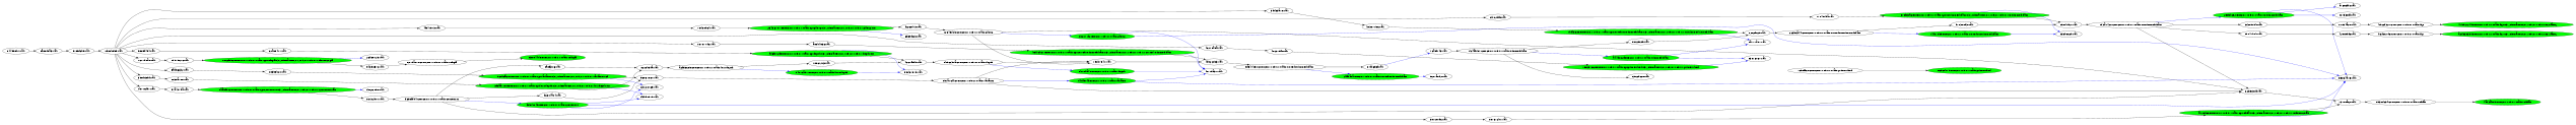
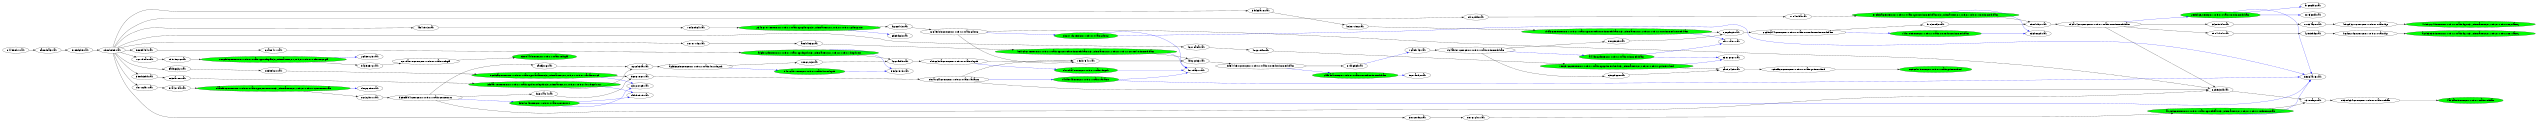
  strict digraph {
    rankdir=LR
    edge [dynamic=false]
    "00c6f09c-extern-n1.r09.s1.Main.cp_ref_gff-s3://niema-test/n1/r09/n1.r09.s1.reference.gff" [fillcolor=green style=filled]
    "26b3e125-val-"
    "9439857c-val-"
    "6015ae1e-coerce-n1.r09.s1.Main.ref_gff"
    "01e34a2e-val-"
    "b5ccb327-coerce-n1.r09.s1.Main.fq2"
    "4759c124-intern-n1.r09.s1.Main.fq2-s3://niema-test/n1/r09/n1.r09.s1_R2.fastq" [fillcolor=green style=filled]
    "0262fcc9-val-"
    "263bca44-coerce-n1.r09.s1.Main.sorted_untrimmed_bam"
    "14f01059-exec-n1.r09.s1.Main.sorted_untrimmed_bam" [fillcolor=green style=filled]
    "d78308b3-val-"
    "032071f2-exec-n1.r09.s1.Main.pileup" [fillcolor=green style=filled]
    "59e34a15-val-"
    "f8719a37-val-"
    "087e77d6-val-"
    "ae8b4e36-val-"
    "b8f7cbc1-extern-n1.r09.s1.Main.cp_sorted_trimmed_bam-s3://niema-test/n1/r09/n1.r09.s1.sorted.trimmed.bam" [fillcolor=green style=filled]
    "091a1cf4-coerce-n1.r09.s1.Main.variants"
    "198b7541-val-"
    "8259c9df-val-"
    "d4df904f-exec-n1.r09.s1.Main.variants" [fillcolor=green style=filled]
    "4b92c053-val-"
    "131eeac2-val-"
    "0aa9f90c-extern-n1.r09.s1.Main.cp_consensus-s3://niema-test/n1/r09/n1.r09.s1.consensus.fas" [fillcolor=green style=filled]
    "8c732b01-val-"
    "dec22858-val-"
    "b35efbb4-coerce-n1.r09.s1.Main.consensus"
    "0be0be59-val-"
    "0f102df9-val-"
    "46018a8a-val-"
    "4fe41573-val-"
    "59edc5dd-val-"
    "5ad566b2-val-"
    "5dd33a1e-val-"
    "5e1c00d6-val-"
    "5ee9f454-val-"
    "7611d0a0-val-"
    "de716fd1-val-"
    "b1845dda-val-"
    "48c375fb-val-"
    "78d38d64-val-"
    "0e38a108-val-"
    "0e39eb20-val-"
    "b03e7156-val-"
    "8e7612b1-val-"
    "60a8e411-val-"
    "25979676-val-"
    "51a427ba-val-"
    "3f8aa11e-extern-n1.r09.s1.Main.cp_low_depth-s3://niema-test/n1/r09/n1.r09.s1.lowdepth.tsv" [fillcolor=green style=filled]
    "82c8b5da-val-"
    "dbbd0515-val-"
    "568fcfac-extern-n1.r09.s1.Main.cp_variants-s3://niema-test/n1/r09/n1.r09.s1.variants.vcf" [fillcolor=green style=filled]
    "56861867-val-"
    "6b028769-val-"
    "e78fe3a6-extern-n1.r09.s1.Main.cp_untrimmed_bam-s3://niema-test/n1/r09/n1.r09.s1.untrimmed.bam" [fillcolor=green style=filled]
    "e93edc34-coerce-n1.r09.s1.Main.ref_fas"
    "4a93ab85-exec-n1.r09.s1.Main.ref_fas" [fillcolor=green style=filled]
    "033be6cd-val-"
    "5f547b50-coerce-n1.r09.s1.Main.sorted_trimmed_bam"
    "1bf43688-extern-n1.r09.s1.Main.cp_sorted_untrimmed_bam-s3://niema-test/n1/r09/n1.r09.s1.untrimmed.sorted.bam" [fillcolor=green style=filled]
    "0a777a91-val-"
    "e69c8b79-exec-n1.r09.s1.Main.primer_bed" [fillcolor=green style=filled]
    "1c50ff68-coerce-n1.r09.s1.Main.primer_bed"
    "1e8612c3-val-"
    "4267fbdb-val-"
    "8b966b0a-coerce-n1.r09.s1.Main.depth"
    "1eec57c6-extern-n1.r09.s1.Main.cp_primer_bed-s3://niema-test/n1/r09/n1.r09.s1.primers.bed" [fillcolor=green style=filled]
    "53e16067-val-"
+   "6a052429-val-"
    "23486707-extern-n1.r09.s1.Main.cp_pileup-s3://niema-test/n1/r09/n1.r09.s1.pileup.txt" [fillcolor=green style=filled]
    "6539fcc3-val-"
    "fc26cd73-val-"
    "b2349d05-coerce-n1.r09.s1.Main.pileup"
    "2ee5bce2-exec-n1.r09.s1.Main.untrimmed_bam" [fillcolor=green style=filled]
    "a76e6fdc-val-"
    "e0753efd-val-"
    "253a1420-coerce-n1.r09.s1.Main.untrimmed_bam"
    "3d2e905b-val-"
    "e9047b0b-val-"
    "429c9bf6-val-"
    "85ed1f61-val-"
    "a2f53685-coerce-n1.r09.s1.Main.low_depth"
    "eb78ba4e-exec-n1.r09.s1.Main.depth" [fillcolor=green style=filled]
    "b6dc61d6-coerce-n1.r09.s1.Main.fq1"
    "a2de3039-intern-n1.r09.s1.Main.fq1-s3://niema-test/n1/r09/n1.r09.s1_R1.fastq" [fillcolor=green style=filled]
    "87fd653f-val-"
    "c4ff5aea-exec-n1.r09.s1.Main.sorted_trimmed_bam" [fillcolor=green style=filled]
    "5ae8d8a3-val-"
    "91e5f6b5-val-"
    "5aeff206-val-"
    "fa126f66-extern-n1.r09.s1.Main.cp_ref_fas-s3://niema-test/n1/r09/n1.r09.s1.reference.fas" [fillcolor=green style=filled]
    "ad6fe12f-extern-n1.r09.s1.Main.cp_depth-s3://niema-test/n1/r09/n1.r09.s1.depth.txt" [fillcolor=green style=filled]
    "76aef143-val-"
    "5601a8d2-val-"
    "e38044de-exec-n1.r09.s1.Main.ref_gff" [fillcolor=green style=filled]
    "95d3157b-val-"
    "65c6dc2e-val-"
    "dc4af157-coerce-n1.r09.s1.Main.trimmed_bam"
    "a44d8c2f-exec-n1.r09.s1.Main.trimmed_bam" [fillcolor=green style=filled]
    "e0cce825-val-"
    "94016a97-exec-n1.r09.s1.Main.low_depth" [fillcolor=green style=filled]
    "84499eb7-val-"
    "d6304a04-val-"
    "f251b045-exec-n1.r09.s1.Main.consensus" [fillcolor=green style=filled]
    "00c6f09c-extern-n1.r09.s1.Main.cp_ref_gff-s3://niema-test/n1/r09/n1.r09.s1.reference.gff" -> "26b3e125-val-" [color=blue dynamic=true]
    "00c6f09c-extern-n1.r09.s1.Main.cp_ref_gff-s3://niema-test/n1/r09/n1.r09.s1.reference.gff" -> "9439857c-val-"
    "9439857c-val-" -> "6015ae1e-coerce-n1.r09.s1.Main.ref_gff"
    "6015ae1e-coerce-n1.r09.s1.Main.ref_gff" -> "e38044de-exec-n1.r09.s1.Main.ref_gff"
    "01e34a2e-val-" -> "b5ccb327-coerce-n1.r09.s1.Main.fq2"
    "b5ccb327-coerce-n1.r09.s1.Main.fq2" -> "4759c124-intern-n1.r09.s1.Main.fq2-s3://niema-test/n1/r09/n1.r09.s1_R2.fastq"
    "0262fcc9-val-" -> "263bca44-coerce-n1.r09.s1.Main.sorted_untrimmed_bam"
    "263bca44-coerce-n1.r09.s1.Main.sorted_untrimmed_bam" -> "14f01059-exec-n1.r09.s1.Main.sorted_untrimmed_bam" [color=blue dynamic=true]
    "263bca44-coerce-n1.r09.s1.Main.sorted_untrimmed_bam" -> "d78308b3-val-"
    "14f01059-exec-n1.r09.s1.Main.sorted_untrimmed_bam" -> "033be6cd-val-" [color=blue dynamic=true]
    "d78308b3-val-" -> "85ed1f61-val-"
    "032071f2-exec-n1.r09.s1.Main.pileup" -> "59e34a15-val-" [color=blue dynamic=true]
    "032071f2-exec-n1.r09.s1.Main.pileup" -> "f8719a37-val-" [color=blue dynamic=true]
    "087e77d6-val-" -> "ae8b4e36-val-"
    "ae8b4e36-val-" -> "b8f7cbc1-extern-n1.r09.s1.Main.cp_sorted_trimmed_bam-s3://niema-test/n1/r09/n1.r09.s1.sorted.trimmed.bam"
    "b8f7cbc1-extern-n1.r09.s1.Main.cp_sorted_trimmed_bam-s3://niema-test/n1/r09/n1.r09.s1.sorted.trimmed.bam" -> "f8719a37-val-" [color=blue dynamic=true]
    "b8f7cbc1-extern-n1.r09.s1.Main.cp_sorted_trimmed_bam-s3://niema-test/n1/r09/n1.r09.s1.sorted.trimmed.bam" -> "4b92c053-val-"
    "091a1cf4-coerce-n1.r09.s1.Main.variants" -> "198b7541-val-"
    "091a1cf4-coerce-n1.r09.s1.Main.variants" -> "8259c9df-val-"
    "091a1cf4-coerce-n1.r09.s1.Main.variants" -> "d4df904f-exec-n1.r09.s1.Main.variants" [color=blue dynamic=true]
    "198b7541-val-" -> "4b92c053-val-"
    "8259c9df-val-" -> "131eeac2-val-"
    "d4df904f-exec-n1.r09.s1.Main.variants" -> "59e34a15-val-" [color=blue dynamic=true]
    "d4df904f-exec-n1.r09.s1.Main.variants" -> "f8719a37-val-" [color=blue dynamic=true]
    "4b92c053-val-" -> "5f547b50-coerce-n1.r09.s1.Main.sorted_trimmed_bam"
    "131eeac2-val-" -> "e93edc34-coerce-n1.r09.s1.Main.ref_fas"
    "0aa9f90c-extern-n1.r09.s1.Main.cp_consensus-s3://niema-test/n1/r09/n1.r09.s1.consensus.fas" -> "8c732b01-val-"
    "0aa9f90c-extern-n1.r09.s1.Main.cp_consensus-s3://niema-test/n1/r09/n1.r09.s1.consensus.fas" -> "dec22858-val-" [color=blue dynamic=true]
    "8c732b01-val-" -> "b35efbb4-coerce-n1.r09.s1.Main.consensus"
    "b35efbb4-coerce-n1.r09.s1.Main.consensus" -> "8259c9df-val-"
    "b35efbb4-coerce-n1.r09.s1.Main.consensus" -> "5aeff206-val-"
    "b35efbb4-coerce-n1.r09.s1.Main.consensus" -> "d6304a04-val-"
    "b35efbb4-coerce-n1.r09.s1.Main.consensus" -> "f251b045-exec-n1.r09.s1.Main.consensus" [color=blue dynamic=true]
    "0be0be59-val-" -> "087e77d6-val-"
    "0be0be59-val-" -> "0f102df9-val-"
    "0be0be59-val-" -> "46018a8a-val-"
    "0be0be59-val-" -> "4fe41573-val-"
    "0be0be59-val-" -> "59edc5dd-val-"
    "0be0be59-val-" -> "5ad566b2-val-"
    "0be0be59-val-" -> "5dd33a1e-val-"
    "0be0be59-val-" -> "5e1c00d6-val-"
    "0be0be59-val-" -> "5ee9f454-val-"
    "0be0be59-val-" -> "7611d0a0-val-"
    "0be0be59-val-" -> "de716fd1-val-"
    "0f102df9-val-" -> "b1845dda-val-"
    "46018a8a-val-" -> "48c375fb-val-"
    "4fe41573-val-" -> "78d38d64-val-"
    "59edc5dd-val-" -> "0e38a108-val-"
    "5ad566b2-val-" -> "0e39eb20-val-"
    "5dd33a1e-val-" -> "b03e7156-val-"
    "5e1c00d6-val-" -> "8e7612b1-val-"
    "5ee9f454-val-" -> "60a8e411-val-"
    "7611d0a0-val-" -> "25979676-val-"
    "de716fd1-val-" -> "51a427ba-val-"
    "b1845dda-val-" -> "e78fe3a6-extern-n1.r09.s1.Main.cp_untrimmed_bam-s3://niema-test/n1/r09/n1.r09.s1.untrimmed.bam"
    "48c375fb-val-" -> "1eec57c6-extern-n1.r09.s1.Main.cp_primer_bed-s3://niema-test/n1/r09/n1.r09.s1.primers.bed"
    "78d38d64-val-" -> "23486707-extern-n1.r09.s1.Main.cp_pileup-s3://niema-test/n1/r09/n1.r09.s1.pileup.txt"
    "0e38a108-val-" -> "3f8aa11e-extern-n1.r09.s1.Main.cp_low_depth-s3://niema-test/n1/r09/n1.r09.s1.lowdepth.tsv"
    "0e39eb20-val-" -> "568fcfac-extern-n1.r09.s1.Main.cp_variants-s3://niema-test/n1/r09/n1.r09.s1.variants.vcf"
    "b03e7156-val-" -> "1bf43688-extern-n1.r09.s1.Main.cp_sorted_untrimmed_bam-s3://niema-test/n1/r09/n1.r09.s1.untrimmed.sorted.bam"
    "8e7612b1-val-" -> "fa126f66-extern-n1.r09.s1.Main.cp_ref_fas-s3://niema-test/n1/r09/n1.r09.s1.reference.fas"
    "60a8e411-val-" -> "ad6fe12f-extern-n1.r09.s1.Main.cp_depth-s3://niema-test/n1/r09/n1.r09.s1.depth.txt"
    "25979676-val-" -> "00c6f09c-extern-n1.r09.s1.Main.cp_ref_gff-s3://niema-test/n1/r09/n1.r09.s1.reference.gff"
    "51a427ba-val-" -> "0aa9f90c-extern-n1.r09.s1.Main.cp_consensus-s3://niema-test/n1/r09/n1.r09.s1.consensus.fas"
    "3f8aa11e-extern-n1.r09.s1.Main.cp_low_depth-s3://niema-test/n1/r09/n1.r09.s1.lowdepth.tsv" -> "82c8b5da-val-"
    "3f8aa11e-extern-n1.r09.s1.Main.cp_low_depth-s3://niema-test/n1/r09/n1.r09.s1.lowdepth.tsv" -> "dbbd0515-val-" [color=blue dynamic=true]
    "82c8b5da-val-" -> "a2f53685-coerce-n1.r09.s1.Main.low_depth"
    "568fcfac-extern-n1.r09.s1.Main.cp_variants-s3://niema-test/n1/r09/n1.r09.s1.variants.vcf" -> "56861867-val-"
    "568fcfac-extern-n1.r09.s1.Main.cp_variants-s3://niema-test/n1/r09/n1.r09.s1.variants.vcf" -> "6b028769-val-" [color=blue dynamic=true]
    "56861867-val-" -> "091a1cf4-coerce-n1.r09.s1.Main.variants"
    "e78fe3a6-extern-n1.r09.s1.Main.cp_untrimmed_bam-s3://niema-test/n1/r09/n1.r09.s1.untrimmed.bam" -> "033be6cd-val-" [color=blue dynamic=true]
    "e78fe3a6-extern-n1.r09.s1.Main.cp_untrimmed_bam-s3://niema-test/n1/r09/n1.r09.s1.untrimmed.bam" -> "85ed1f61-val-"
    "e93edc34-coerce-n1.r09.s1.Main.ref_fas" -> "4a93ab85-exec-n1.r09.s1.Main.ref_fas"
    "5f547b50-coerce-n1.r09.s1.Main.sorted_trimmed_bam" -> "87fd653f-val-"
    "5f547b50-coerce-n1.r09.s1.Main.sorted_trimmed_bam" -> "c4ff5aea-exec-n1.r09.s1.Main.sorted_trimmed_bam" [color=blue dynamic=true]
    "1bf43688-extern-n1.r09.s1.Main.cp_sorted_untrimmed_bam-s3://niema-test/n1/r09/n1.r09.s1.untrimmed.sorted.bam" -> "0262fcc9-val-"
    "1bf43688-extern-n1.r09.s1.Main.cp_sorted_untrimmed_bam-s3://niema-test/n1/r09/n1.r09.s1.untrimmed.sorted.bam" -> "0a777a91-val-" [color=blue dynamic=true]
    "1c50ff68-coerce-n1.r09.s1.Main.primer_bed" -> "e69c8b79-exec-n1.r09.s1.Main.primer_bed"
    "1e8612c3-val-" -> "4267fbdb-val-"
    "4267fbdb-val-" -> "8b966b0a-coerce-n1.r09.s1.Main.depth"
    "8b966b0a-coerce-n1.r09.s1.Main.depth" -> "198b7541-val-"
    "8b966b0a-coerce-n1.r09.s1.Main.depth" -> "eb78ba4e-exec-n1.r09.s1.Main.depth" [color=blue dynamic=true]
    "1eec57c6-extern-n1.r09.s1.Main.cp_primer_bed-s3://niema-test/n1/r09/n1.r09.s1.primers.bed" -> "53e16067-val-" [color=blue dynamic=true]
+   "1eec57c6-extern-n1.r09.s1.Main.cp_primer_bed-s3://niema-test/n1/r09/n1.r09.s1.primers.bed" -> "6a052429-val-"
+   "6a052429-val-" -> "1c50ff68-coerce-n1.r09.s1.Main.primer_bed"
    "23486707-extern-n1.r09.s1.Main.cp_pileup-s3://niema-test/n1/r09/n1.r09.s1.pileup.txt" -> "6539fcc3-val-" [color=blue dynamic=true]
    "23486707-extern-n1.r09.s1.Main.cp_pileup-s3://niema-test/n1/r09/n1.r09.s1.pileup.txt" -> "fc26cd73-val-"
    "fc26cd73-val-" -> "b2349d05-coerce-n1.r09.s1.Main.pileup"
    "b2349d05-coerce-n1.r09.s1.Main.pileup" -> "032071f2-exec-n1.r09.s1.Main.pileup" [color=blue dynamic=true]
    "b2349d05-coerce-n1.r09.s1.Main.pileup" -> "198b7541-val-"
    "b2349d05-coerce-n1.r09.s1.Main.pileup" -> "8259c9df-val-"
    "2ee5bce2-exec-n1.r09.s1.Main.untrimmed_bam" -> "59e34a15-val-" [color=blue dynamic=true]
    "2ee5bce2-exec-n1.r09.s1.Main.untrimmed_bam" -> "a76e6fdc-val-" [color=blue dynamic=true]
    "2ee5bce2-exec-n1.r09.s1.Main.untrimmed_bam" -> "e0753efd-val-" [color=blue dynamic=true]
    "253a1420-coerce-n1.r09.s1.Main.untrimmed_bam" -> "8259c9df-val-"
    "253a1420-coerce-n1.r09.s1.Main.untrimmed_bam" -> "2ee5bce2-exec-n1.r09.s1.Main.untrimmed_bam" [color=blue dynamic=true]
    "253a1420-coerce-n1.r09.s1.Main.untrimmed_bam" -> "3d2e905b-val-"
    "253a1420-coerce-n1.r09.s1.Main.untrimmed_bam" -> "e9047b0b-val-"
    "3d2e905b-val-" -> "01e34a2e-val-"
    "e9047b0b-val-" -> "429c9bf6-val-"
    "429c9bf6-val-" -> "b6dc61d6-coerce-n1.r09.s1.Main.fq1"
    "85ed1f61-val-" -> "253a1420-coerce-n1.r09.s1.Main.untrimmed_bam"
    "a2f53685-coerce-n1.r09.s1.Main.low_depth" -> "1e8612c3-val-"
    "a2f53685-coerce-n1.r09.s1.Main.low_depth" -> "94016a97-exec-n1.r09.s1.Main.low_depth" [color=blue dynamic=true]
    "eb78ba4e-exec-n1.r09.s1.Main.depth" -> "f8719a37-val-" [color=blue dynamic=true]
    "b6dc61d6-coerce-n1.r09.s1.Main.fq1" -> "a2de3039-intern-n1.r09.s1.Main.fq1-s3://niema-test/n1/r09/n1.r09.s1_R1.fastq"
    "87fd653f-val-" -> "76aef143-val-" [color=blue]
    "c4ff5aea-exec-n1.r09.s1.Main.sorted_trimmed_bam" -> "5601a8d2-val-" [color=blue dynamic=true]
    "5ae8d8a3-val-" -> "91e5f6b5-val-"
    "91e5f6b5-val-" -> "0be0be59-val-"
    "5aeff206-val-" -> "82c8b5da-val-"
    "fa126f66-extern-n1.r09.s1.Main.cp_ref_fas-s3://niema-test/n1/r09/n1.r09.s1.reference.fas" -> "59e34a15-val-" [color=blue dynamic=true]
    "fa126f66-extern-n1.r09.s1.Main.cp_ref_fas-s3://niema-test/n1/r09/n1.r09.s1.reference.fas" -> "131eeac2-val-"
    "ad6fe12f-extern-n1.r09.s1.Main.cp_depth-s3://niema-test/n1/r09/n1.r09.s1.depth.txt" -> "4267fbdb-val-"
    "ad6fe12f-extern-n1.r09.s1.Main.cp_depth-s3://niema-test/n1/r09/n1.r09.s1.depth.txt" -> "95d3157b-val-" [color=blue dynamic=true]
    "76aef143-val-" -> "dc4af157-coerce-n1.r09.s1.Main.trimmed_bam"
+   "65c6dc2e-val-" -> "6a052429-val-"
    "dc4af157-coerce-n1.r09.s1.Main.trimmed_bam" -> "65c6dc2e-val-"
    "dc4af157-coerce-n1.r09.s1.Main.trimmed_bam" -> "a44d8c2f-exec-n1.r09.s1.Main.trimmed_bam" [color=blue dynamic=true]
    "dc4af157-coerce-n1.r09.s1.Main.trimmed_bam" -> "e0cce825-val-"
    "a44d8c2f-exec-n1.r09.s1.Main.trimmed_bam" -> "0a777a91-val-" [color=blue dynamic=true]
    "a44d8c2f-exec-n1.r09.s1.Main.trimmed_bam" -> "53e16067-val-" [color=blue dynamic=true]
    "e0cce825-val-" -> "0262fcc9-val-"
    "94016a97-exec-n1.r09.s1.Main.low_depth" -> "95d3157b-val-" [color=blue dynamic=true]
    "84499eb7-val-" -> "5ae8d8a3-val-"
    "d6304a04-val-" -> "56861867-val-"
    "f251b045-exec-n1.r09.s1.Main.consensus" -> "59e34a15-val-" [color=blue dynamic=true]
    "f251b045-exec-n1.r09.s1.Main.consensus" -> "dbbd0515-val-" [color=blue dynamic=true]
    "f251b045-exec-n1.r09.s1.Main.consensus" -> "6b028769-val-" [color=blue dynamic=true]
  }
